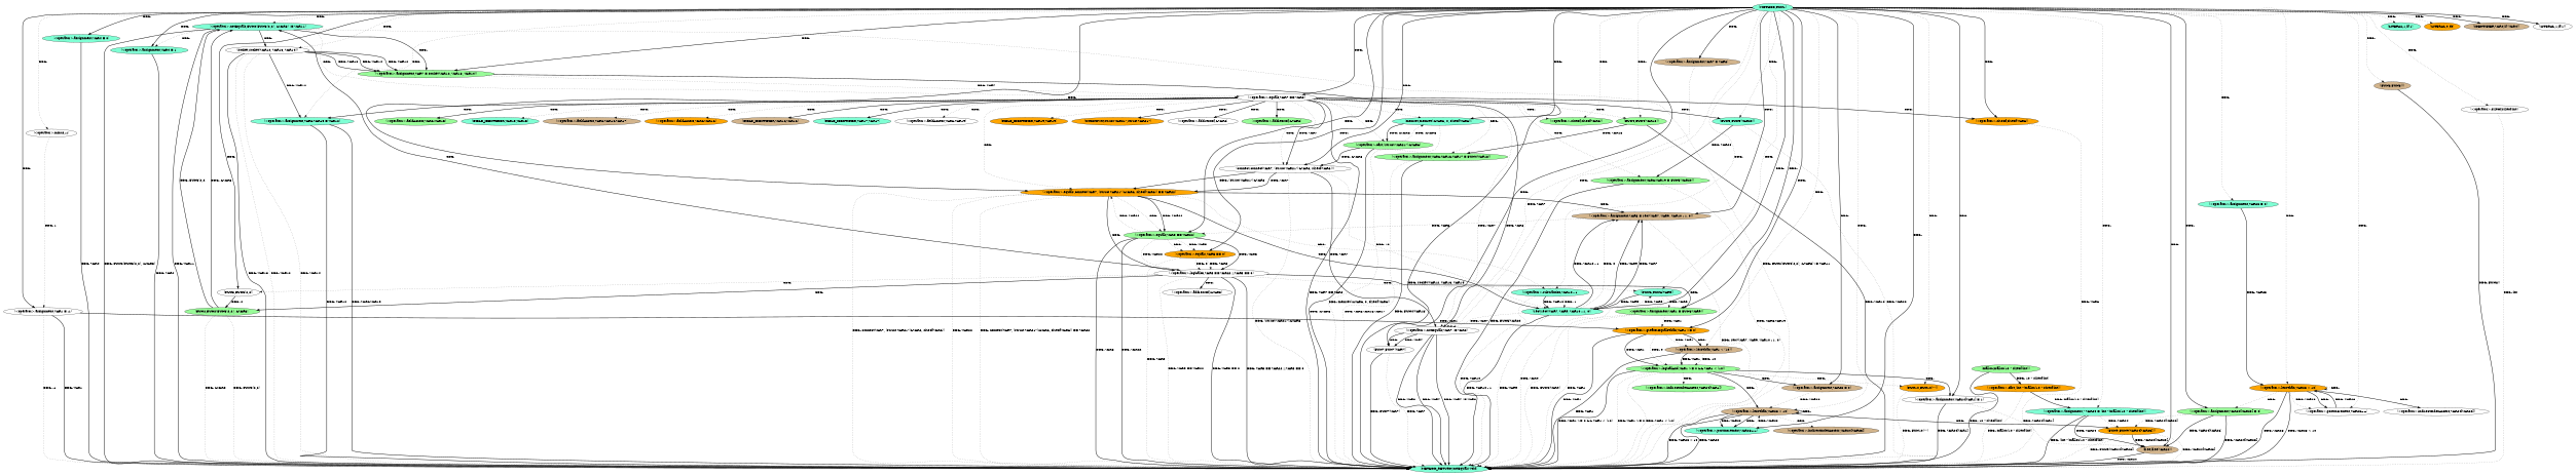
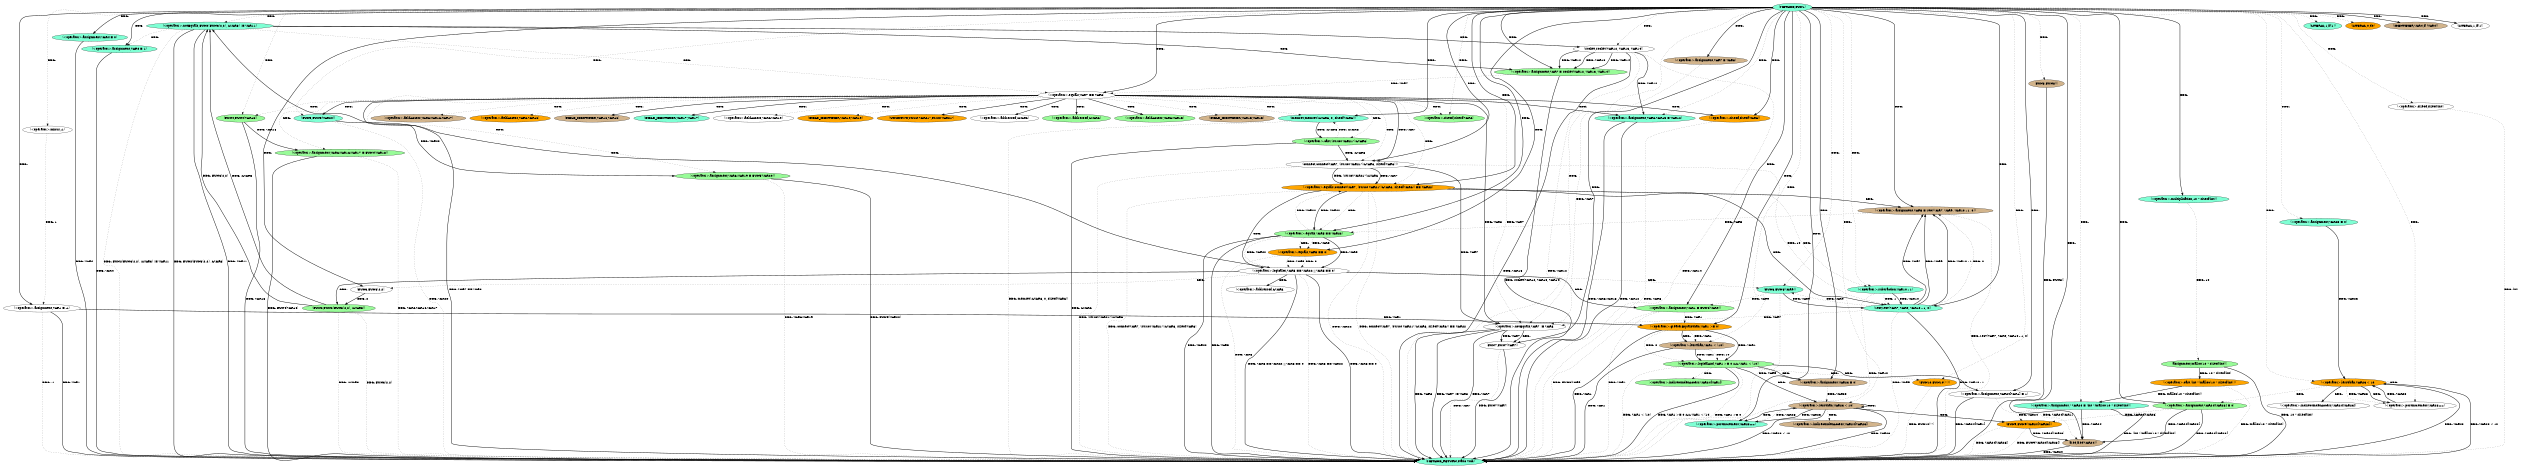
  digraph {
    node [fillcolor=aquamarine style=filled]
    edge [style=bold]
    n1 [label="(METHOD,FUN1)"]
    n2 [fillcolor=white label="(<operator>.assignment,VAR1 = -1)"]
    n3 [fillcolor=white label="(<operator>.minus,-1)"]
    n4 [label="(LITERAL,1,if(1))"]
    n5 [label="(<operator>.assignment,VAR4 = 0)"]
    n6 [fillcolor=tan label="(<operator>.assignment,VAR7 = VAR8)"]
    n7 [label="(<operator>.notEquals,FUN2(FUN3(2,2), &VAR3) != VAR11)"]
    n8 [fillcolor=white label="(FUN3,FUN3(2,2))"]
    n9 [label="(<operator>.assignment,VAR4 = 1)"]
    n10 [fillcolor=palegreen label="(<operator>.assignment,VAR7 = socket(VAR12, VAR13, VAR14))"]
    n11 [fillcolor=white label="(socket,socket(VAR12, VAR13, VAR14))"]
    n12 [fillcolor=white label="(<operator>.equals,VAR7 == VAR8)"]
    n13 [label="(memset,memset(&VAR6, 0, sizeof(VAR6)))"]
    n14 [fillcolor=palegreen label="(<operator>.sizeOf,sizeof(VAR6))"]
    n15 [label="(<operator>.assignment,VAR6.VAR15 = VAR12)"]
    n16 [fillcolor=palegreen label="(FUN4,FUN4(VAR18))"]
    n17 [label="(FUN5,FUN5(VAR20))"]
    n18 [fillcolor=orange label="(<operator>.equals,connect(VAR7, (struct VAR21*)&VAR6, sizeof(VAR6)) == VAR22)"]
    n19 [fillcolor=white label="(connect,connect(VAR7, (struct VAR21*)&VAR6, sizeof(VAR6)))"]
    n20 [fillcolor=orange label="(<operator>.sizeOf,sizeof(VAR6))"]
    n21 [fillcolor=tan label="(<operator>.assignment,VAR5 = recv(VAR7, VAR9, VAR10 - 1, 0))"]
    n22 [label="(recv,recv(VAR7, VAR9, VAR10 - 1, 0))"]
    n23 [label="(<operator>.subtraction,VAR10 - 1)"]
    n24 [fillcolor=palegreen label="(<operator>.equals,VAR5 == VAR22)"]
    n25 [fillcolor=orange label="(<operator>.equals,VAR5 == 0)"]
    n26 [fillcolor=palegreen label="(<operator>.assignment,VAR1 = FUN6(VAR9))"]
    n27 [label="(FUN6,FUN6(VAR9))"]
    n28 [fillcolor=orange label="(LITERAL,0,do)"]
    n29 [fillcolor=white label="(<operator>.notEquals,VAR7 != VAR8)"]
    n30 [fillcolor=white label="(FUN7,FUN7(VAR7))"]
    n31 [fillcolor=tan label="(IDENTIFIER,VAR4,if (VAR4))"]
    n32 [fillcolor=tan label="(FUN8,FUN8())"]
    n33 [fillcolor=white label="(LITERAL,1,if(1))"]
    n34 [label="(<operator>.assignment,* VAR24 = (int *)malloc(10 * sizeof(int)))"]
+   n35 [label="(<operator>.multiplication,10 * sizeof(int))"]
    n36 [fillcolor=white label="(<operator>.sizeOf,sizeof(int))"]
    n37 [label="(<operator>.assignment,VAR23 = 0)"]
    n38 [fillcolor=orange label="(<operator>.lessThan,VAR23 < 10)"]
    n39 [fillcolor=white label="(<operator>.postIncrement,VAR23++)"]
    n40 [fillcolor=palegreen label="(<operator>.assignment,VAR24[VAR23] = 0)"]
    n41 [fillcolor=orange label="(<operator>.greaterEqualsThan,VAR1 >= 0)"]
    n42 [fillcolor=tan label="(<operator>.lessThan,VAR1 < (10))"]
    n43 [fillcolor=white label="(<operator>.assignment,VAR24[VAR1] = 1)"]
    n44 [fillcolor=tan label="(<operator>.assignment,VAR23 = 0)"]
    n45 [fillcolor=tan label="(<operator>.lessThan,VAR23 < 10)"]
    n46 [label="(<operator>.postIncrement,VAR23++)"]
    n47 [fillcolor=orange label="(FUN10,FUN10(\"\"))"]
    n48 [fillcolor=tan label="(free,free(VAR24))"]
-   n49 [label="(METHOD_RETURN,notEquals void)"]
+   n49 [label="(METHOD_RETURN,static void)"]
    n50 [fillcolor=palegreen label="(FUN2,FUN2(FUN3(2,2), &VAR3))"]
    n51 [fillcolor=palegreen label="(<operator>.assignment,VAR6.VAR16.VAR17 = FUN4(VAR18))"]
    n52 [fillcolor=palegreen label="(<operator>.assignment,VAR6.VAR19 = FUN5(VAR20))"]
    n53 [fillcolor=palegreen label="(<operator>.cast,(struct VAR21*)&VAR6)"]
    n54 [fillcolor=palegreen label="(<operator>.addressOf,&VAR6)"]
    n55 [fillcolor=palegreen label="(<operator>.fieldAccess,VAR6.VAR15)"]
-   n56 [label="(FIELD_IDENTIFIER,VAR15,VAR15)"]
+   n56 [fillcolor=tan label="(FIELD_IDENTIFIER,VAR15,VAR15)"]
    n57 [fillcolor=tan label="(<operator>.fieldAccess,VAR6.VAR16.VAR17)"]
    n58 [fillcolor=orange label="(<operator>.fieldAccess,VAR6.VAR16)"]
    n59 [fillcolor=tan label="(FIELD_IDENTIFIER,VAR16,VAR16)"]
    n60 [label="(FIELD_IDENTIFIER,VAR17,VAR17)"]
    n61 [fillcolor=white label="(<operator>.fieldAccess,VAR6.VAR19)"]
    n62 [fillcolor=orange label="(FIELD_IDENTIFIER,VAR19,VAR19)"]
    n63 [fillcolor=orange label="(UNKNOWN,struct VAR21*,struct VAR21*)"]
    n64 [fillcolor=white label="(<operator>.addressOf,&VAR6)"]
    n65 [fillcolor=white label="(<operator>.logicalOr,VAR5 == VAR22 || VAR5 == 0)"]
    n66 [fillcolor=orange label="(FUN9,FUN9(VAR24[VAR23]))"]
-   n67 [fillcolor=palegreen label="(malloc,malloc(10 * sizeof(int)))"]
+   n67 [fillcolor=palegreen label="(assignment,malloc(10 * sizeof(int)))"]
    n68 [fillcolor=white label="(<operator>.indirectIndexAccess,VAR24[VAR23])"]
    n69 [fillcolor=palegreen label="(<operator>.logicalAnd,VAR1 >= 0 && VAR1 < (10))"]
    n70 [fillcolor=tan label="(<operator>.indirectIndexAccess,VAR24[VAR23])"]
    n71 [fillcolor=white label="(<operator>.addressOf,&VAR3)"]
    n72 [fillcolor=orange label="(<operator>.cast,(int *)malloc(10 * sizeof(int)))"]
    n73 [fillcolor=palegreen label="(<operator>.indirectIndexAccess,VAR24[VAR1])"]
    n1 -> n2 [label="DDG: "]
    n1 -> n3 [label="DDG: " style=dotted]
    n1 -> n4 [label="DDG: " style=dotted]
    n1 -> n5 [label="DDG: "]
    n1 -> n6 [label="DDG: "]
    n1 -> n7 [label="DDG: " style=dotted]
    n1 -> n8 [label="DDG: "]
    n1 -> n9 [label="DDG: "]
    n1 -> n10 [label="DDG: "]
    n1 -> n11 [label="DDG: " style=dotted]
    n1 -> n12 [label="DDG: "]
    n1 -> n13 [label="DDG: "]
    n1 -> n14 [label="DDG: " style=dotted]
    n1 -> n15 [label="DDG: " style=dotted]
    n1 -> n16 [label="DDG: " style=dotted]
    n1 -> n17 [label="DDG: " style=dotted]
    n1 -> n18 [label="DDG: "]
    n1 -> n19 [label="DDG: "]
    n1 -> n20 [label="DDG: "]
    n1 -> n21 [label="DDG: "]
    n1 -> n22 [label="DDG: "]
    n1 -> n23 [label="DDG: " style=dotted]
    n1 -> n24 [label="DDG: "]
    n1 -> n25 [label="DDG: "]
    n1 -> n26 [label="DDG: "]
    n1 -> n27 [label="DDG: " style=dotted]
    n1 -> n28 [label="DDG: " style=dotted]
    n1 -> n29 [label="DDG: " style=dotted]
    n1 -> n30 [label="DDG: "]
    n1 -> n31 [label="DDG: "]
    n1 -> n32 [label="DDG: " style=dotted]
    n1 -> n33 [label="DDG: "]
    n1 -> n34 [label="DDG: " style=dotted]
+   n1 -> n35 [label="DDG: "]
    n1 -> n36 [label="DDG: " style=dotted]
    n1 -> n37 [label="DDG: " style=dotted]
    n1 -> n38 [label="DDG: " style=dotted]
    n1 -> n39 [label="DDG: " style=dotted]
    n1 -> n40 [label="DDG: "]
    n1 -> n41 [label="DDG: "]
    n1 -> n42 [label="DDG: " style=dotted]
    n1 -> n43 [label="DDG: "]
    n1 -> n44 [label="DDG: "]
    n1 -> n45 [label="DDG: " style=dotted]
    n1 -> n46 [label="DDG: "]
    n1 -> n47 [label="DDG: " style=dotted]
    n1 -> n48 [label="DDG: "]
    n2 -> n41 [label="DDG: VAR1"]
    n2 -> n49 [label="DDG: VAR1"]
    n2 -> n49 [label="DDG: -1" style=dotted]
    n3 -> n2 [label="DDG: 1" style=dotted]
    n5 -> n49 [label="DDG: VAR4"]
    n6 -> n29 [label="DDG: VAR7" style=dotted]
    n7 -> n9 [label="CDG: " style=dotted]
    n7 -> n10 [label="CDG: "]
    n7 -> n11 [label="CDG: "]
    n7 -> n12 [label="CDG: " style=dotted]
    n7 -> n49 [label="DDG: FUN2(FUN3(2,2), &VAR3)"]
    n7 -> n49 [label="DDG: VAR11"]
    n7 -> n49 [label="DDG: FUN2(FUN3(2,2), &VAR3) != VAR11" style=dotted]
    n8 -> n50 [label="DDG: 2"]
    n9 -> n49 [label="DDG: VAR4"]
    n10 -> n12 [label="DDG: VAR7" style=dotted]
    n10 -> n49 [label="DDG: socket(VAR12, VAR13, VAR14)"]
    n11 -> n10 [label="DDG: VAR12"]
    n11 -> n10 [label="DDG: VAR13"]
    n11 -> n10 [label="DDG: VAR14"]
    n11 -> n15 [label="DDG: VAR12"]
    n11 -> n49 [label="DDG: VAR12" style=dotted]
    n11 -> n49 [label="DDG: VAR14" style=dotted]
    n11 -> n49 [label="DDG: VAR13"]
    n12 -> n13 [label="CDG: " style=dotted]
    n12 -> n14 [label="CDG: " style=dotted]
    n12 -> n15 [label="CDG: "]
    n12 -> n16 [label="CDG: " style=dotted]
    n12 -> n17 [label="CDG: "]
    n12 -> n18 [label="CDG: " style=dotted]
    n12 -> n19 [label="DDG: VAR7"]
    n12 -> n19 [label="CDG: " style=dotted]
    n12 -> n20 [label="CDG: "]
    n12 -> n29 [label="DDG: VAR7" style=dotted]
    n12 -> n29 [label="DDG: VAR8"]
    n12 -> n49 [label="DDG: VAR7 == VAR8"]
    n12 -> n51 [label="CDG: " style=dotted]
    n12 -> n52 [label="CDG: " style=dotted]
    n12 -> n53 [label="CDG: " style=dotted]
    n12 -> n54 [label="CDG: "]
    n12 -> n55 [label="CDG: "]
    n12 -> n56 [label="CDG: " style=dotted]
    n12 -> n57 [label="CDG: " style=dotted]
    n12 -> n58 [label="CDG: " style=dotted]
    n12 -> n59 [label="CDG: "]
    n12 -> n60 [label="CDG: "]
    n12 -> n61 [label="CDG: " style=dotted]
    n12 -> n62 [label="CDG: " style=dotted]
    n12 -> n63 [label="CDG: "]
    n12 -> n64 [label="CDG: "]
    n13 -> n49 [label="DDG: memset(&VAR6, 0, sizeof(VAR6))" style=dotted]
    n13 -> n53 [label="DDG: &VAR6"]
    n15 -> n49 [label="DDG: VAR6.VAR15"]
    n15 -> n49 [label="DDG: VAR12"]
    n16 -> n49 [label="DDG: VAR18"]
    n16 -> n51 [label="DDG: VAR18"]
    n17 -> n49 [label="DDG: VAR20" style=dotted]
    n17 -> n52 [label="DDG: VAR20"]
    n18 -> n21 [label="CDG: "]
    n18 -> n22 [label="CDG: "]
    n18 -> n23 [label="CDG: " style=dotted]
    n18 -> n24 [label="DDG: VAR22"]
    n18 -> n24 [label="CDG: " style=dotted]
    n18 -> n49 [label="DDG: connect(VAR7, (struct VAR21*)&VAR6, sizeof(VAR6))" style=dotted]
    n18 -> n49 [label="DDG: VAR22" style=dotted]
    n18 -> n49 [label="DDG: connect(VAR7, (struct VAR21*)&VAR6, sizeof(VAR6)) == VAR22" style=dotted]
    n18 -> n65 [label="CDG: "]
    n19 -> n18 [label="DDG: VAR7"]
    n19 -> n18 [label="DDG: (struct VAR21*)&VAR6"]
    n19 -> n22 [label="DDG: 10" style=dotted]
    n19 -> n29 [label="DDG: VAR7"]
    n19 -> n49 [label="DDG: (struct VAR21*)&VAR6" style=dotted]
    n20 -> n49 [label="DDG: VAR6" style=dotted]
    n21 -> n24 [label="DDG: VAR5" style=dotted]
    n21 -> n49 [label="DDG: recv(VAR7, VAR9, VAR10 - 1, 0)" style=dotted]
    n22 -> n21 [label="DDG: VAR7"]
    n22 -> n21 [label="DDG: VAR9"]
    n22 -> n21 [label="DDG: VAR10 - 1"]
    n22 -> n21 [label="DDG: 0" style=dotted]
    n22 -> n27 [label="DDG: VAR9" style=dotted]
    n22 -> n29 [label="DDG: VAR7" style=dotted]
    n22 -> n49 [label="DDG: VAR10 - 1"]
    n22 -> n49 [label="DDG: VAR9" style=dotted]
    n23 -> n22 [label="DDG: VAR10"]
    n23 -> n22 [label="DDG: 1" style=dotted]
    n23 -> n49 [label="DDG: VAR10" style=dotted]
    n24 -> n18 [label="DDG: VAR22" style=dotted]
    n24 -> n25 [label="DDG: VAR5" style=dotted]
    n24 -> n25 [label="CDG: " style=dotted]
    n24 -> n49 [label="DDG: VAR5"]
    n24 -> n49 [label="DDG: VAR22"]
    n24 -> n65 [label="DDG: VAR5"]
    n24 -> n65 [label="DDG: VAR22" style=dotted]
    n25 -> n49 [label="DDG: VAR5" style=dotted]
    n25 -> n65 [label="DDG: VAR5" style=dotted]
    n25 -> n65 [label="DDG: 0" style=dotted]
    n26 -> n41 [label="DDG: VAR1" style=dotted]
    n26 -> n49 [label="DDG: VAR1" style=dotted]
    n26 -> n49 [label="DDG: FUN6(VAR9)" style=dotted]
    n27 -> n22 [label="DDG: VAR9"]
    n27 -> n26 [label="DDG: VAR9" style=dotted]
    n27 -> n49 [label="DDG: VAR9" style=dotted]
    n29 -> n30 [label="DDG: VAR7"]
    n29 -> n30 [label="CDG: "]
    n29 -> n49 [label="DDG: VAR8"]
    n29 -> n49 [label="DDG: VAR7 != VAR8"]
    n29 -> n49 [label="DDG: VAR7"]
    n30 -> n49 [label="DDG: VAR7" style=dotted]
    n30 -> n49 [label="DDG: FUN7(VAR7)"]
    n32 -> n49 [label="DDG: FUN8()"]
    n34 -> n48 [label="DDG: VAR24"]
    n34 -> n49 [label="DDG: (int *)malloc(10 * sizeof(int))"]
    n34 -> n66 [label="DDG: VAR24" style=dotted]
+   n35 -> n67 [label="DDG: 10" style=dotted]
    n36 -> n49 [label="DDG: int" style=dotted]
    n37 -> n38 [label="DDG: VAR23"]
    n38 -> n38 [label="CDG: " style=dotted]
    n38 -> n39 [label="DDG: VAR23" style=dotted]
    n38 -> n39 [label="CDG: "]
    n38 -> n40 [label="CDG: " style=dotted]
    n38 -> n49 [label="DDG: VAR23"]
    n38 -> n49 [label="DDG: VAR23 < 10"]
    n38 -> n68 [label="CDG: "]
    n39 -> n38 [label="DDG: VAR23"]
    n40 -> n48 [label="DDG: VAR24[VAR23]"]
    n40 -> n49 [label="DDG: VAR24[VAR23]"]
    n40 -> n66 [label="DDG: VAR24[VAR23]" style=dotted]
    n41 -> n42 [label="DDG: VAR1" style=dotted]
    n41 -> n42 [label="CDG: "]
    n41 -> n49 [label="DDG: VAR1"]
    n41 -> n69 [label="DDG: VAR1"]
    n41 -> n69 [label="DDG: 0" style=dotted]
    n42 -> n49 [label="DDG: VAR1"]
    n42 -> n69 [label="DDG: VAR1"]
    n42 -> n69 [label="DDG: 10" style=dotted]
    n43 -> n48 [label="DDG: VAR24[VAR1]" style=dotted]
    n43 -> n49 [label="DDG: VAR24[VAR1]"]
    n44 -> n45 [label="DDG: VAR23" style=dotted]
    n45 -> n45 [label="CDG: "]
    n45 -> n46 [label="DDG: VAR23"]
    n45 -> n46 [label="CDG: "]
    n45 -> n49 [label="DDG: VAR23"]
    n45 -> n49 [label="DDG: VAR23 < 10"]
    n45 -> n66 [label="CDG: "]
    n45 -> n70 [label="CDG: " style=dotted]
    n46 -> n45 [label="DDG: VAR23" style=dotted]
    n47 -> n49 [label="DDG: FUN10(\"\")" style=dotted]
    n48 -> n49 [label="DDG: VAR24"]
    n50 -> n7 [label="DDG: FUN3(2,2)"]
    n50 -> n7 [label="DDG: &VAR3"]
    n50 -> n49 [label="DDG: FUN3(2,2)" style=dotted]
    n50 -> n49 [label="DDG: &VAR3" style=dotted]
    n51 -> n49 [label="DDG: FUN4(VAR18)"]
    n51 -> n49 [label="DDG: VAR6.VAR16.VAR17" style=dotted]
    n52 -> n49 [label="DDG: VAR6.VAR19" style=dotted]
    n52 -> n49 [label="DDG: FUN5(VAR20)"]
    n53 -> n13 [label="DDG: &VAR6" style=dotted]
    n53 -> n19 [label="DDG: &VAR6"]
    n53 -> n49 [label="DDG: &VAR6"]
    n65 -> n7 [label="CDG: "]
    n65 -> n8 [label="CDG: " style=dotted]
    n65 -> n26 [label="CDG: "]
    n65 -> n27 [label="CDG: " style=dotted]
    n65 -> n49 [label="DDG: VAR5 == VAR22" style=dotted]
    n65 -> n49 [label="DDG: VAR5 == 0"]
    n65 -> n49 [label="DDG: VAR5 == VAR22 || VAR5 == 0"]
    n65 -> n50 [label="CDG: "]
    n65 -> n71 [label="CDG: "]
    n66 -> n48 [label="DDG: VAR24[VAR23]"]
    n66 -> n49 [label="DDG: FUN9(VAR24[VAR23])" style=dotted]
    n66 -> n49 [label="DDG: VAR24[VAR23]" style=dotted]
    n67 -> n49 [label="DDG: 10 * sizeof(int)"]
    n67 -> n72 [label="DDG: 10 * sizeof(int)"]
    n69 -> n43 [label="CDG: "]
    n69 -> n44 [label="CDG: "]
    n69 -> n45 [label="CDG: "]
    n69 -> n47 [label="CDG: " style=dotted]
    n69 -> n49 [label="DDG: VAR1 < (10)" style=dotted]
    n69 -> n49 [label="DDG: VAR1 >= 0 && VAR1 < (10)"]
    n69 -> n49 [label="DDG: VAR1 >= 0" style=dotted]
    n69 -> n73 [label="CDG: " style=dotted]
    n72 -> n34 [label="DDG: malloc(10 * sizeof(int))"]
    n72 -> n49 [label="DDG: malloc(10 * sizeof(int))" style=dotted]
  }
